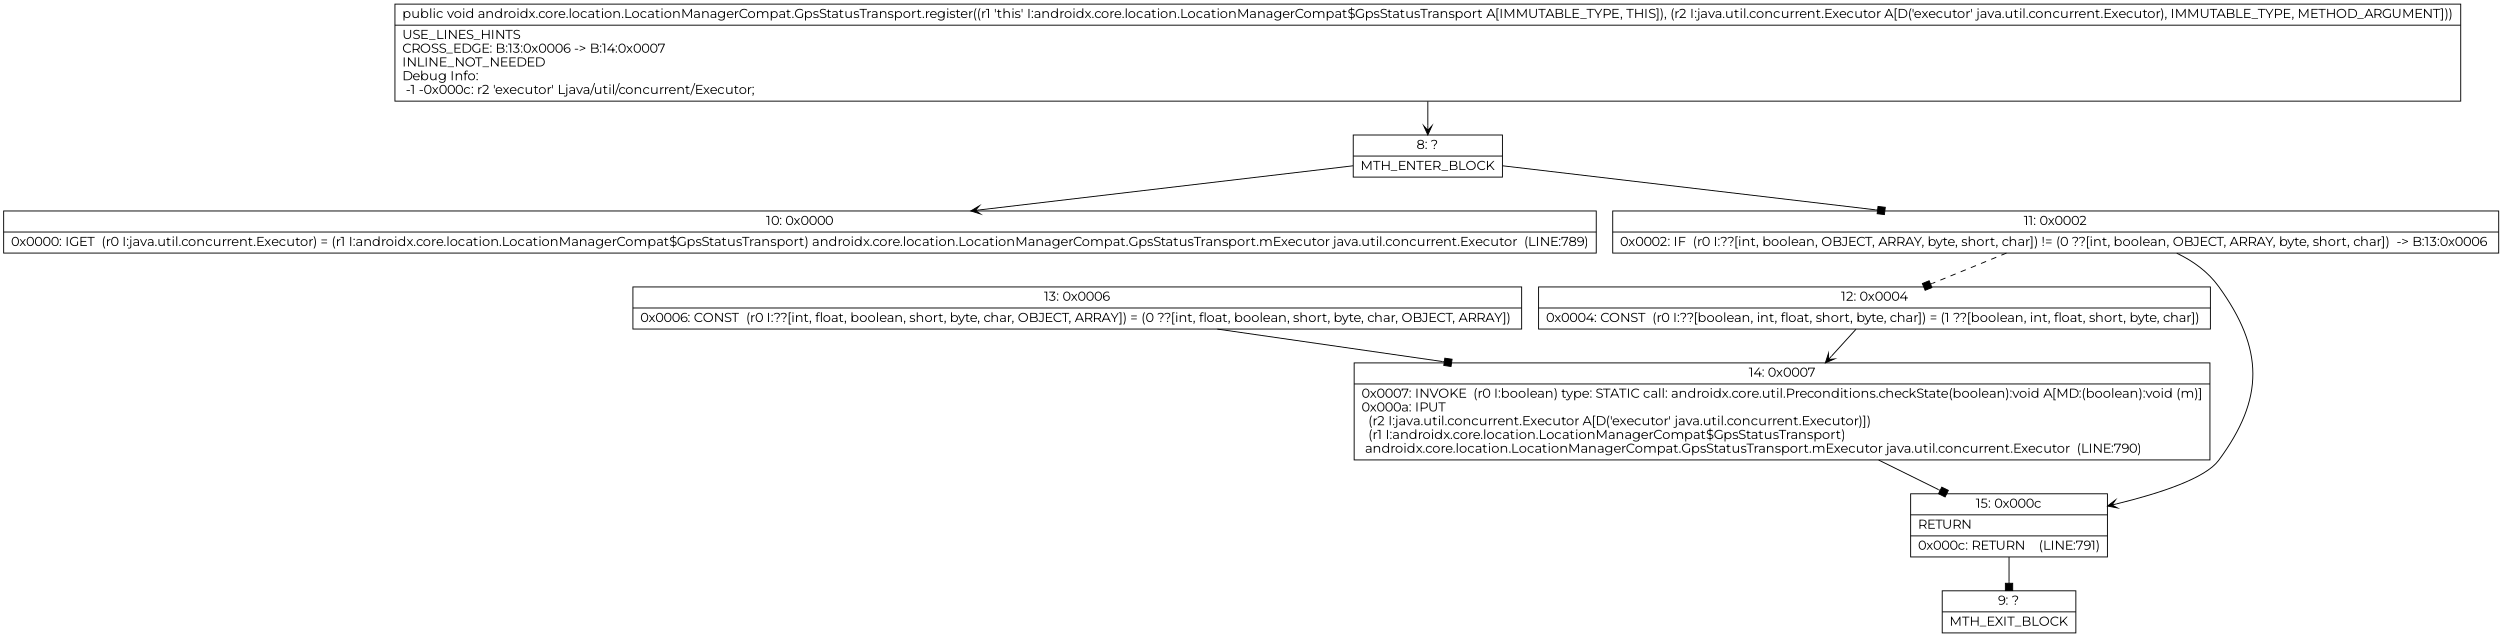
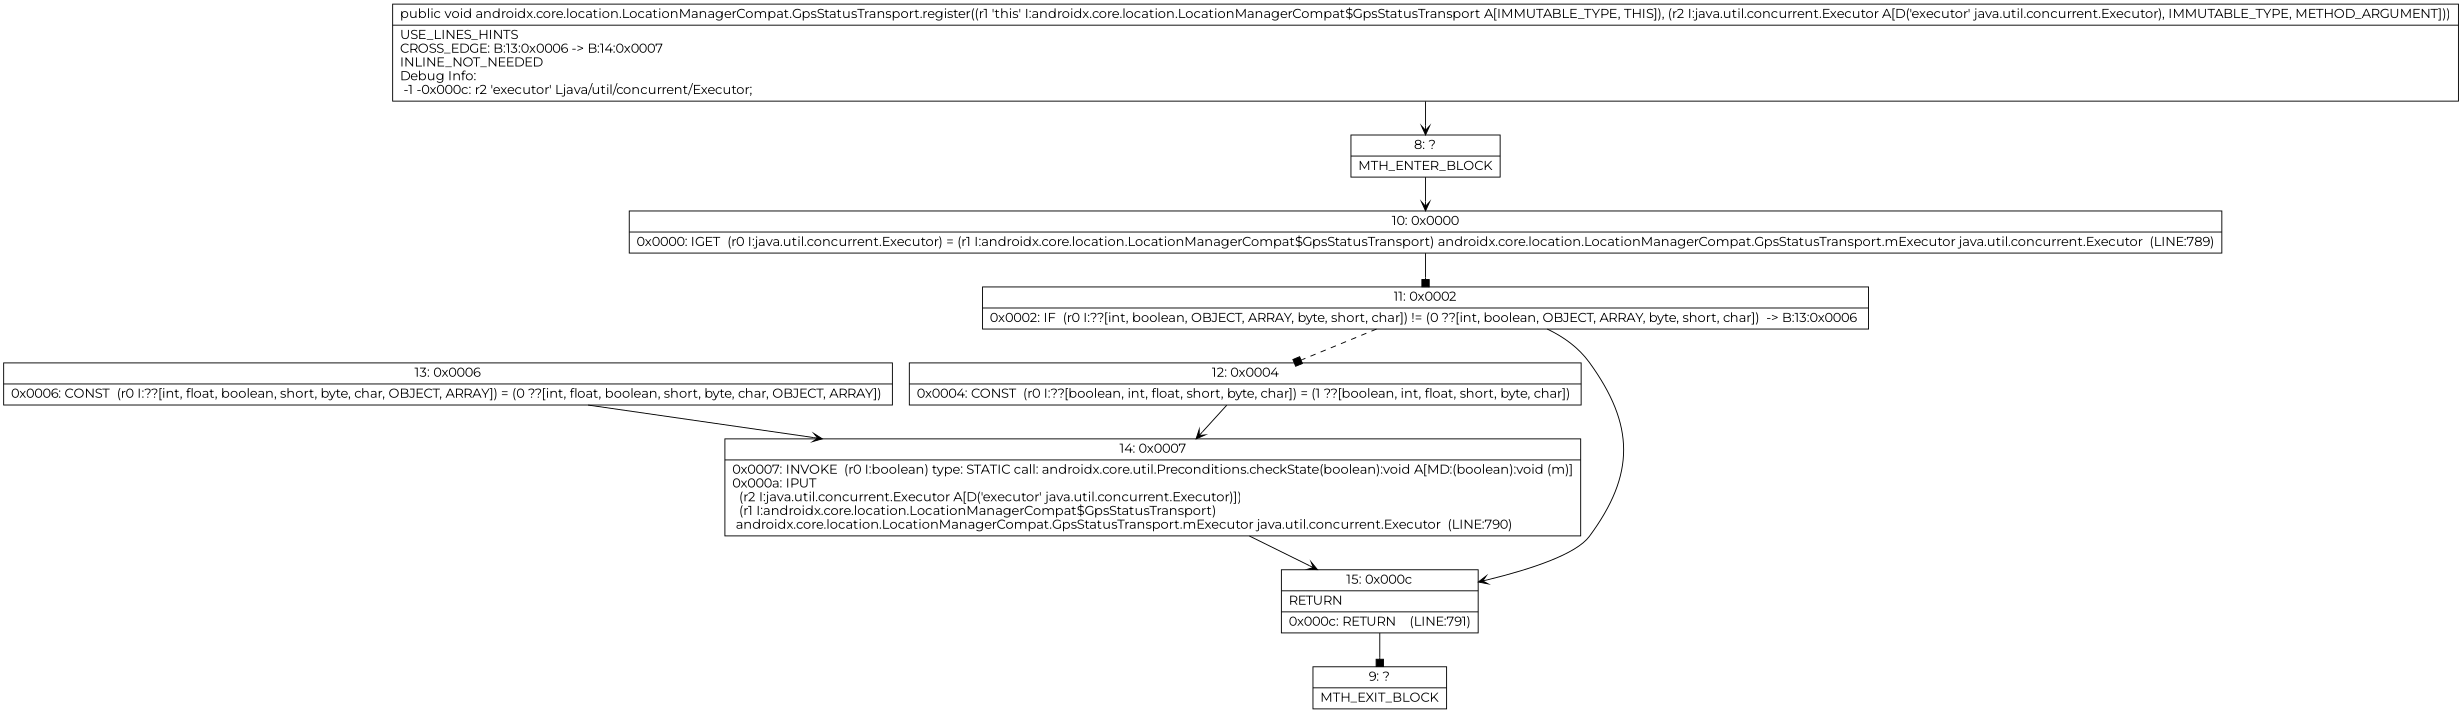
  digraph {
    fontname=Montserrat
    node [fontname=Montserrat shape=record]
    edge [arrowhead=box fontname=Montserrat]
    n1 [label="{8\:\ ?|MTH_ENTER_BLOCK\l}"]
    n2 [label="{10\:\ 0x0000|0x0000: IGET  (r0 I:java.util.concurrent.Executor) = (r1 I:androidx.core.location.LocationManagerCompat$GpsStatusTransport) androidx.core.location.LocationManagerCompat.GpsStatusTransport.mExecutor java.util.concurrent.Executor  (LINE:789)\l}"]
    n3 [label="{11\:\ 0x0002|0x0002: IF  (r0 I:??[int, boolean, OBJECT, ARRAY, byte, short, char]) != (0 ??[int, boolean, OBJECT, ARRAY, byte, short, char])  \-\> B:13:0x0006 \l}"]
    n4 [label="{12\:\ 0x0004|0x0004: CONST  (r0 I:??[boolean, int, float, short, byte, char]) = (1 ??[boolean, int, float, short, byte, char]) \l}"]
    n5 [label="{15\:\ 0x000c|RETURN\l|0x000c: RETURN    (LINE:791)\l}"]
    n6 [label="{14\:\ 0x0007|0x0007: INVOKE  (r0 I:boolean) type: STATIC call: androidx.core.util.Preconditions.checkState(boolean):void A[MD:(boolean):void (m)]\l0x000a: IPUT  \l  (r2 I:java.util.concurrent.Executor A[D('executor' java.util.concurrent.Executor)])\l  (r1 I:androidx.core.location.LocationManagerCompat$GpsStatusTransport)\l androidx.core.location.LocationManagerCompat.GpsStatusTransport.mExecutor java.util.concurrent.Executor  (LINE:790)\l}"]
    n7 [label="{13\:\ 0x0006|0x0006: CONST  (r0 I:??[int, float, boolean, short, byte, char, OBJECT, ARRAY]) = (0 ??[int, float, boolean, short, byte, char, OBJECT, ARRAY]) \l}"]
    n8 [label="{9\:\ ?|MTH_EXIT_BLOCK\l}"]
    n9 [label="{public void androidx.core.location.LocationManagerCompat.GpsStatusTransport.register((r1 'this' I:androidx.core.location.LocationManagerCompat$GpsStatusTransport A[IMMUTABLE_TYPE, THIS]), (r2 I:java.util.concurrent.Executor A[D('executor' java.util.concurrent.Executor), IMMUTABLE_TYPE, METHOD_ARGUMENT]))  | USE_LINES_HINTS\lCROSS_EDGE: B:13:0x0006 \-\> B:14:0x0007\lINLINE_NOT_NEEDED\lDebug Info:\l  \-1 \-0x000c: r2 'executor' Ljava\/util\/concurrent\/Executor;\l}"]
    n1 -> n2 [arrowhead=vee]
-   n1 -> n3
+   n2 -> n3
    n3 -> n4 [style=dashed]
    n3 -> n5 [arrowhead=vee]
    n4 -> n6 [arrowhead=vee]
    n5 -> n8
-   n6 -> n5
-   n7 -> n6
+   n6 -> n5 [arrowhead=vee]
+   n7 -> n6 [arrowhead=vee]
    n9 -> n1 [arrowhead=vee]
  }
